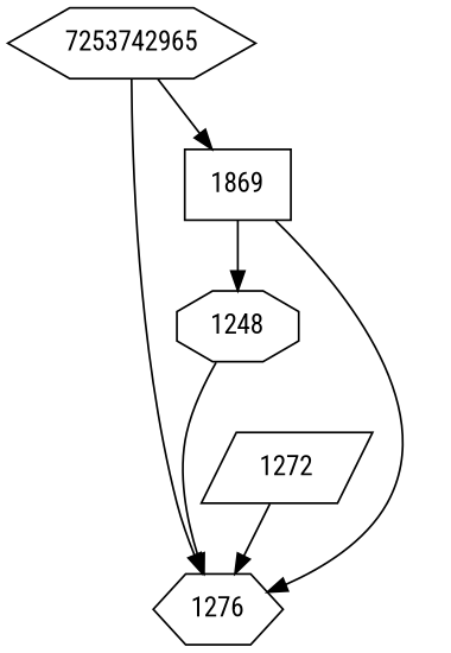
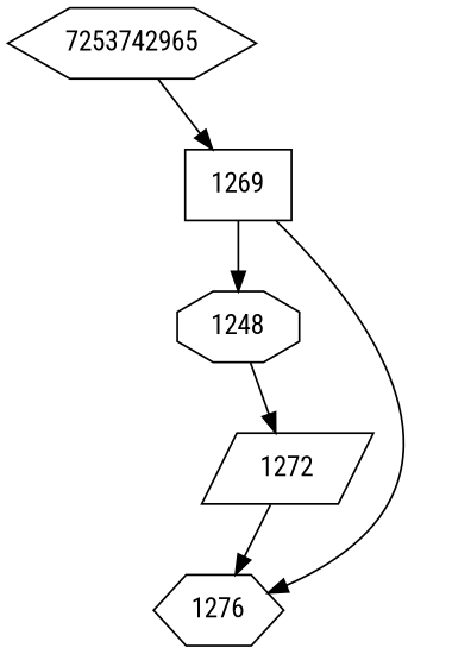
  strict digraph {
    fontname="Roboto Condensed"
    node [fontname="Roboto Condensed" shape=hexagon]
    edge [fontname="Roboto Condensed"]
    1248 [shape=octagon]
    n2 [label=1276]
-   1269 [shape=box label=1869]
+   1269 [shape=box]
    n4 [label=7253742965]
    1272 [shape=parallelogram]
-   1248 -> n2
+   1248 -> 1272
    1269 -> 1248
    1269 -> n2
-   n4 -> n2
    n4 -> 1269
    1272 -> n2
  }
